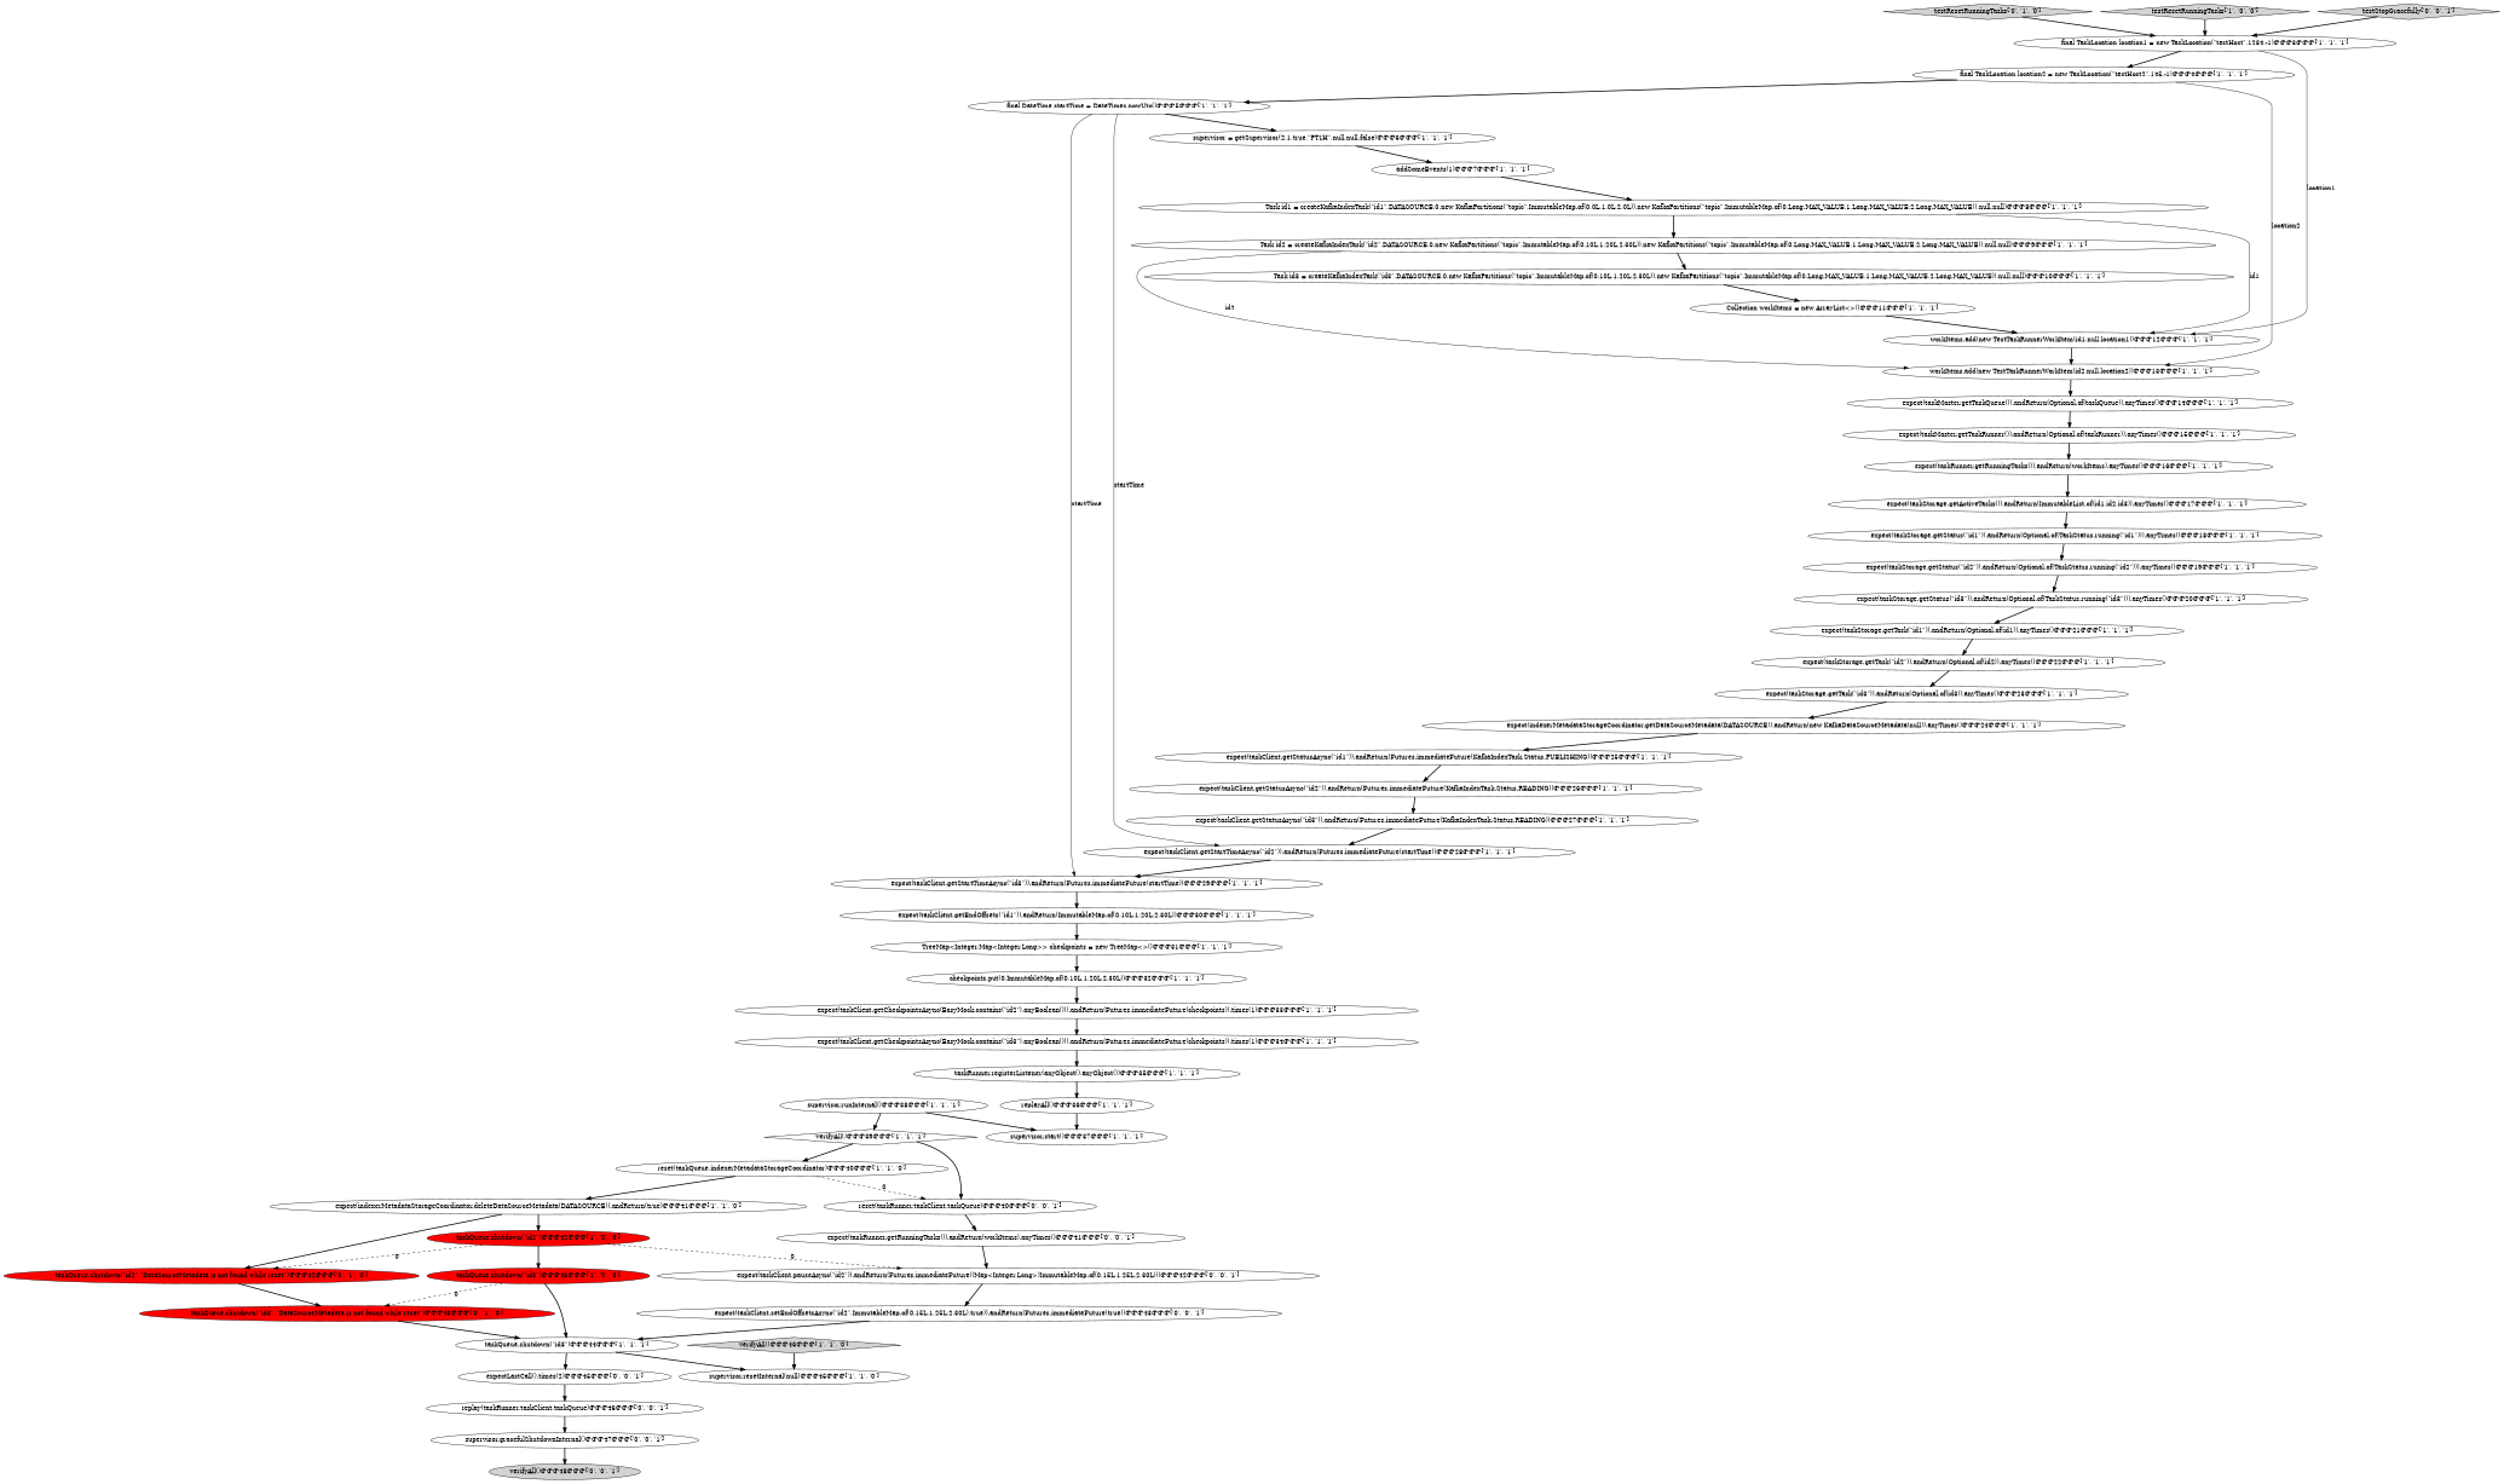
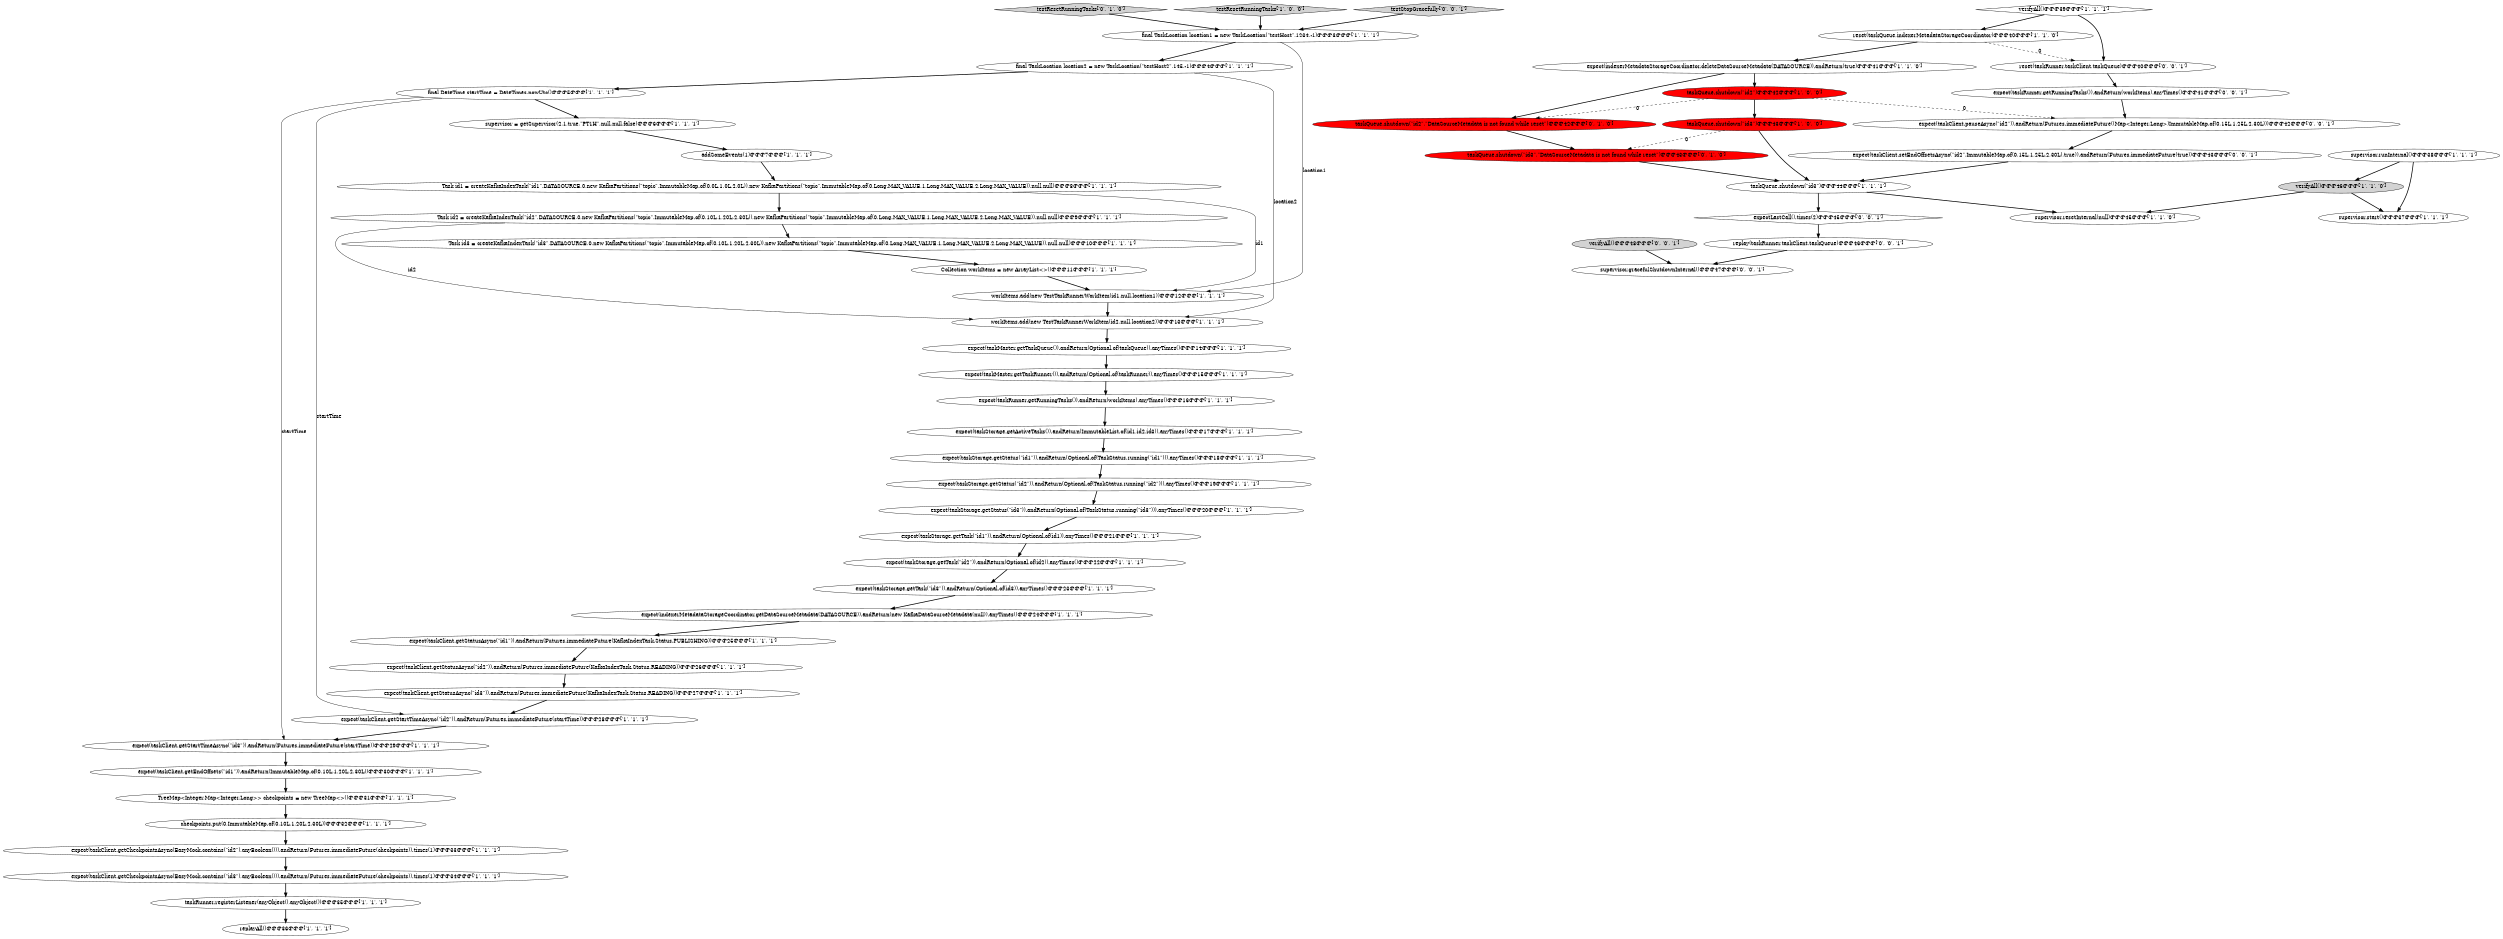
  digraph {
    node [fillcolor=white shape=ellipse style=filled]
    edge [style=bold]
    n1 [label="Task id1 = createKafkaIndexTask(\"id1\",DATASOURCE,0,new KafkaPartitions(\"topic\",ImmutableMap.of(0,0L,1,0L,2,0L)),new KafkaPartitions(\"topic\",ImmutableMap.of(0,Long.MAX_VALUE,1,Long.MAX_VALUE,2,Long.MAX_VALUE)),null,null)@@@8@@@['1', '1', '1']"]
    n2 [label="Task id2 = createKafkaIndexTask(\"id2\",DATASOURCE,0,new KafkaPartitions(\"topic\",ImmutableMap.of(0,10L,1,20L,2,30L)),new KafkaPartitions(\"topic\",ImmutableMap.of(0,Long.MAX_VALUE,1,Long.MAX_VALUE,2,Long.MAX_VALUE)),null,null)@@@9@@@['1', '1', '1']"]
    n3 [label="workItems.add(new TestTaskRunnerWorkItem(id1,null,location1))@@@12@@@['1', '1', '1']"]
    n4 [label="Task id3 = createKafkaIndexTask(\"id3\",DATASOURCE,0,new KafkaPartitions(\"topic\",ImmutableMap.of(0,10L,1,20L,2,30L)),new KafkaPartitions(\"topic\",ImmutableMap.of(0,Long.MAX_VALUE,1,Long.MAX_VALUE,2,Long.MAX_VALUE)),null,null)@@@10@@@['1', '1', '1']"]
    n5 [label="workItems.add(new TestTaskRunnerWorkItem(id2,null,location2))@@@13@@@['1', '1', '1']"]
    n6 [label="TreeMap<Integer,Map<Integer,Long>> checkpoints = new TreeMap<>()@@@31@@@['1', '1', '1']"]
    n7 [label="checkpoints.put(0,ImmutableMap.of(0,10L,1,20L,2,30L))@@@32@@@['1', '1', '1']"]
    n8 [label="expect(taskClient.getCheckpointsAsync(EasyMock.contains(\"id2\"),anyBoolean())).andReturn(Futures.immediateFuture(checkpoints)).times(1)@@@33@@@['1', '1', '1']"]
    n9 [fillcolor=lightgray label="verifyAll()@@@48@@@['0', '0', '1']"]
    n10 [label="expect(taskClient.getStartTimeAsync(\"id2\")).andReturn(Futures.immediateFuture(startTime))@@@28@@@['1', '1', '1']"]
    n11 [label="expect(taskClient.getStartTimeAsync(\"id3\")).andReturn(Futures.immediateFuture(startTime))@@@29@@@['1', '1', '1']"]
    n12 [label="expect(taskClient.getEndOffsets(\"id1\")).andReturn(ImmutableMap.of(0,10L,1,20L,2,30L))@@@30@@@['1', '1', '1']"]
    n13 [label="expect(taskMaster.getTaskQueue()).andReturn(Optional.of(taskQueue)).anyTimes()@@@14@@@['1', '1', '1']"]
    n14 [label="expect(taskMaster.getTaskRunner()).andReturn(Optional.of(taskRunner)).anyTimes()@@@15@@@['1', '1', '1']"]
    n15 [label="expect(taskRunner.getRunningTasks()).andReturn(workItems).anyTimes()@@@16@@@['1', '1', '1']"]
    n16 [fillcolor=red label="taskQueue.shutdown(\"id3\",\"DataSourceMetadata is not found while reset\")@@@43@@@['0', '1', '0']"]
    n17 [label="taskQueue.shutdown(\"id3\")@@@44@@@['1', '1', '1']"]
-   n18 [label="expectLastCall().times(2)@@@45@@@['0', '0', '1']"]
+   n18 [label="expectLastCall().times(2)@@@45@@@['0', '0', '1']" shape=diamond]
    n19 [label="supervisor.resetInternal(null)@@@45@@@['1', '1', '0']"]
    n20 [label="replay(taskRunner,taskClient,taskQueue)@@@46@@@['0', '0', '1']"]
    n21 [label="supervisor.gracefulShutdownInternal()@@@47@@@['0', '0', '1']"]
    n22 [label="expect(taskClient.getStatusAsync(\"id2\")).andReturn(Futures.immediateFuture(KafkaIndexTask.Status.READING))@@@26@@@['1', '1', '1']"]
    n23 [label="expect(taskClient.getStatusAsync(\"id3\")).andReturn(Futures.immediateFuture(KafkaIndexTask.Status.READING))@@@27@@@['1', '1', '1']"]
    n24 [label="expect(taskStorage.getStatus(\"id1\")).andReturn(Optional.of(TaskStatus.running(\"id1\"))).anyTimes()@@@18@@@['1', '1', '1']"]
    n25 [label="expect(taskStorage.getStatus(\"id2\")).andReturn(Optional.of(TaskStatus.running(\"id2\"))).anyTimes()@@@19@@@['1', '1', '1']"]
    n26 [label="expect(taskStorage.getStatus(\"id3\")).andReturn(Optional.of(TaskStatus.running(\"id3\"))).anyTimes()@@@20@@@['1', '1', '1']"]
    n27 [label="Collection workItems = new ArrayList<>()@@@11@@@['1', '1', '1']"]
    n28 [label="expect(taskStorage.getTask(\"id1\")).andReturn(Optional.of(id1)).anyTimes()@@@21@@@['1', '1', '1']"]
    n29 [label="reset(taskQueue,indexerMetadataStorageCoordinator)@@@40@@@['1', '1', '0']"]
    n30 [label="expect(indexerMetadataStorageCoordinator.deleteDataSourceMetadata(DATASOURCE)).andReturn(true)@@@41@@@['1', '1', '0']"]
    n31 [label="reset(taskRunner,taskClient,taskQueue)@@@40@@@['0', '0', '1']"]
    n32 [fillcolor=red label="taskQueue.shutdown(\"id2\")@@@42@@@['1', '0', '0']"]
    n33 [fillcolor=red label="taskQueue.shutdown(\"id2\",\"DataSourceMetadata is not found while reset\")@@@42@@@['0', '1', '0']"]
    n34 [label="expect(taskRunner.getRunningTasks()).andReturn(workItems).anyTimes()@@@41@@@['0', '0', '1']"]
    n35 [label="expect(taskClient.getStatusAsync(\"id1\")).andReturn(Futures.immediateFuture(KafkaIndexTask.Status.PUBLISHING))@@@25@@@['1', '1', '1']"]
    n36 [label="expect(indexerMetadataStorageCoordinator.getDataSourceMetadata(DATASOURCE)).andReturn(new KafkaDataSourceMetadata(null)).anyTimes()@@@24@@@['1', '1', '1']"]
    n37 [label="expect(taskClient.pauseAsync(\"id2\")).andReturn(Futures.immediateFuture((Map<Integer,Long>)ImmutableMap.of(0,15L,1,25L,2,30L)))@@@42@@@['0', '0', '1']"]
    n38 [fillcolor=red label="taskQueue.shutdown(\"id3\")@@@43@@@['1', '0', '0']"]
    n39 [label="supervisor = getSupervisor(2,1,true,\"PT1H\",null,null,false)@@@6@@@['1', '1', '1']"]
    n40 [label="addSomeEvents(1)@@@7@@@['1', '1', '1']"]
    n41 [label="final DateTime startTime = DateTimes.nowUtc()@@@5@@@['1', '1', '1']"]
    n42 [fillcolor=lightgray label="testResetRunningTasks['0', '1', '0']" shape=diamond]
    n43 [label="final TaskLocation location1 = new TaskLocation(\"testHost\",1234,-1)@@@3@@@['1', '1', '1']"]
    n44 [label="final TaskLocation location2 = new TaskLocation(\"testHost2\",145,-1)@@@4@@@['1', '1', '1']"]
    n45 [label="expect(taskClient.setEndOffsetsAsync(\"id2\",ImmutableMap.of(0,15L,1,25L,2,30L),true)).andReturn(Futures.immediateFuture(true))@@@43@@@['0', '0', '1']"]
    n46 [label="expect(taskClient.getCheckpointsAsync(EasyMock.contains(\"id3\"),anyBoolean())).andReturn(Futures.immediateFuture(checkpoints)).times(1)@@@34@@@['1', '1', '1']"]
    n47 [label="taskRunner.registerListener(anyObject(),anyObject())@@@35@@@['1', '1', '1']"]
    n48 [label="expect(taskStorage.getActiveTasks()).andReturn(ImmutableList.of(id1,id2,id3)).anyTimes()@@@17@@@['1', '1', '1']"]
-   n49 [fillcolor=lightgray label="verifyAll()@@@46@@@['1', '1', '0']" shape=diamond]
+   n49 [fillcolor=lightgray label="verifyAll()@@@46@@@['1', '1', '0']"]
    n50 [label="expect(taskStorage.getTask(\"id3\")).andReturn(Optional.of(id3)).anyTimes()@@@23@@@['1', '1', '1']"]
    n51 [label="supervisor.start()@@@37@@@['1', '1', '1']"]
    n52 [label="supervisor.runInternal()@@@38@@@['1', '1', '1']"]
    n53 [label="verifyAll()@@@39@@@['1', '1', '1']" shape=diamond]
    n54 [fillcolor=lightgray label="testResetRunningTasks['1', '0', '0']" shape=diamond]
    n55 [label="replayAll()@@@36@@@['1', '1', '1']"]
    n56 [label="expect(taskStorage.getTask(\"id2\")).andReturn(Optional.of(id2)).anyTimes()@@@22@@@['1', '1', '1']"]
    n57 [fillcolor=lightgray label="testStopGracefully['0', '0', '1']" shape=diamond]
    n1 -> n2
    n1 -> n3 [label=id1 style=solid]
    n2 -> n4
    n2 -> n5 [label=id2 style=solid]
    n3 -> n5
    n4 -> n27
    n5 -> n13
    n6 -> n7
    n7 -> n8
    n8 -> n46
    n10 -> n11
    n11 -> n12
    n12 -> n6
    n13 -> n14
    n14 -> n15
    n15 -> n48
    n16 -> n17
    n17 -> n18
    n17 -> n19
    n18 -> n20
    n20 -> n21
-   n21 -> n9
+   n9 -> n21
    n22 -> n23
    n23 -> n10
    n24 -> n25
    n25 -> n26
    n26 -> n28
    n27 -> n3
    n28 -> n56
    n29 -> n30
    n29 -> n31 [label=0 style=dashed]
    n30 -> n32
    n30 -> n33
    n31 -> n34
    n32 -> n33 [label=0 style=dashed]
    n32 -> n37 [label=0 style=dashed]
    n32 -> n38
    n33 -> n16
    n34 -> n37
    n35 -> n22
    n36 -> n35
    n37 -> n45
    n38 -> n16 [label=0 style=dashed]
    n38 -> n17
    n39 -> n40
    n40 -> n1
    n41 -> n10 [label=startTime style=solid]
    n41 -> n11 [label=startTime style=solid]
    n41 -> n39
    n42 -> n43
    n43 -> n3 [label=location1 style=solid]
    n43 -> n44
    n44 -> n5 [label=location2 style=solid]
    n44 -> n41
    n45 -> n17
    n46 -> n47
    n47 -> n55
    n48 -> n24
    n49 -> n19
    n50 -> n36
    n52 -> n51
-   n52 -> n53
+   n52 -> n49
    n53 -> n29
    n53 -> n31
    n54 -> n43
-   n55 -> n51
+   n49 -> n51
    n56 -> n50
    n57 -> n43
  }
